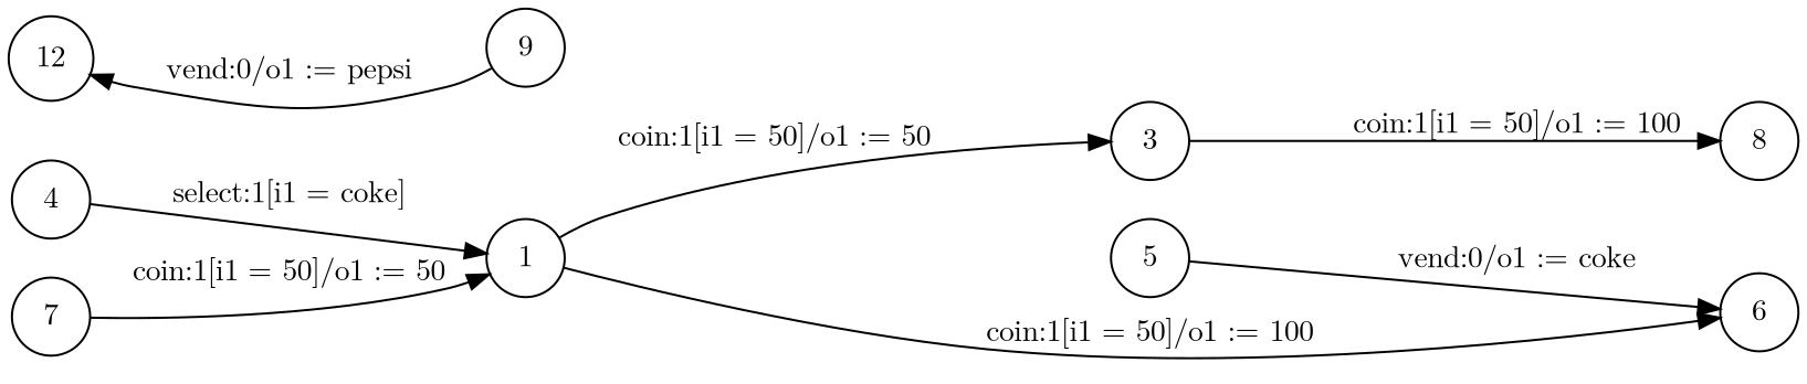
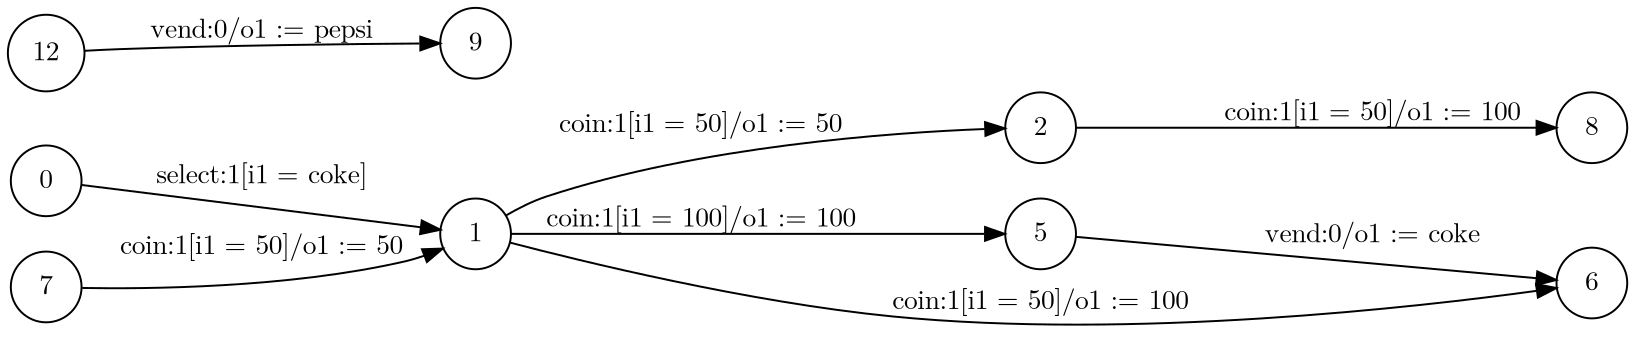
  digraph {
    fontname="Latin Modern Math"
    rankdir=LR
    node [color=black fillcolor=white fontname="Latin Modern Math" shape=circle style=filled]
    edge [fontname="Latin Modern Math"]
-   0 [label=4]
+   0
    1
-   2 [label=3]
+   2
    5
    6
    7
    n7 [label=8]
    n8 [label=12]
    9
    0 -> 1 [label=<select:1&#91;i1 = coke&#93;>]
    1 -> 2 [label=<coin:1&#91;i1 = 50&#93;/o1 := 50>]
+   1 -> 5 [label=<coin:1&#91;i1 = 100&#93;/o1 := 100>]
    1 -> 6 [label=<coin:1&#91;i1 = 50&#93;/o1 := 100>]
    2 -> n7 [label=<coin:1&#91;i1 = 50&#93;/o1 := 100>]
    5 -> 6 [label=<vend:0/o1 := coke>]
    7 -> 1 [label=<coin:1&#91;i1 = 50&#93;/o1 := 50>]
-   9 -> n8 [label=<vend:0/o1 := pepsi>]
+   n8 -> 9 [label=<vend:0/o1 := pepsi>]
  }
